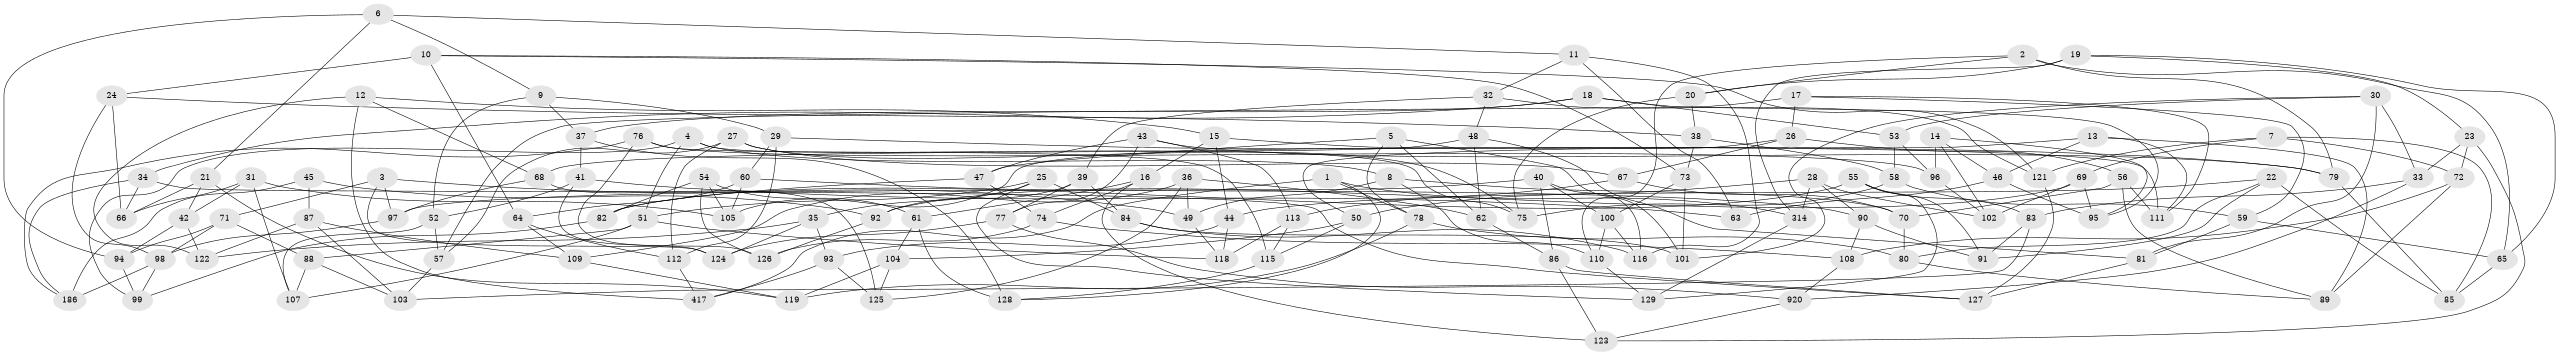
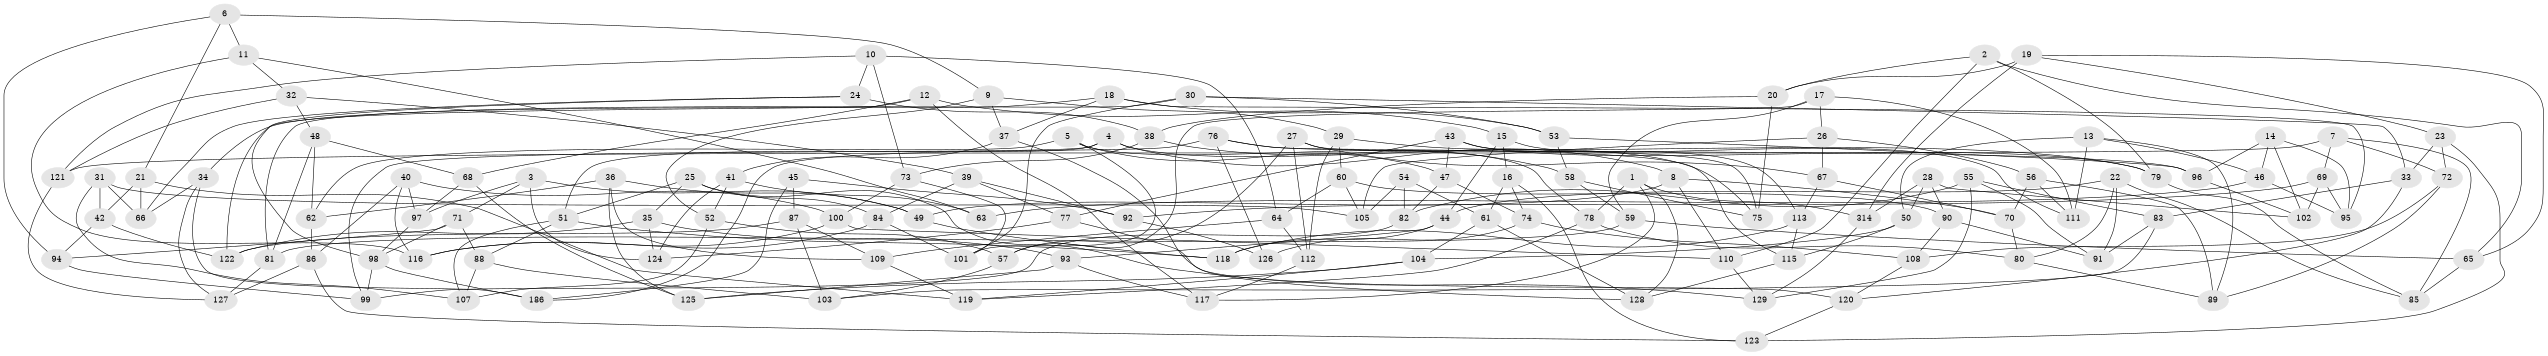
  graph {
    node [color=gray90 style=filled]
    1
    78
    n3 [label=314]
-   117 [label=417]
+   117
    128
    119
    80
    129
    2
    20
    65
    79
    110
    75
    38
    85
    3
    49
    71
    97
    124
    118
    94
    98
    88
    4
    8
    99
    51
    70
    n31 [label=186]
    45
    92
    87
    5
    47
    62
    101
    74
    82
    86
    6
    9
    11
    21
    29
    37
    52
    32
    63
    116
    42
    66
    7
    69
    72
    121
    95
    102
    89
    108
    127
    112
    60
    41
    57
    107
    10
    24
    64
    73
    109
    100
    39
    48
    12
    15
    68
    122
    111
    16
    44
    125
    13
    46
    50
    104
    115
    14
    96
    61
    123
    93
    126
    17
    26
    59
    56
    67
    105
    103
    81
    18
    34
    53
    58
    19
    23
    33
    22
    91
    83
-   120 [label=920]
+   120
    25
    35
    84
    113
    27
    28
    90
    30
    31
    77
    36
    40
    43
    54
    55
    76
    1 -- 78
    1 -- n3
    1 -- 117
    1 -- 128
    78 -- 119
    78 -- 80
    n3 -- 129
    80 -- 89
    2 -- 20
    2 -- 65
    2 -- 79
    2 -- 110
    20 -- 75
    20 -- 38
    65 -- 85
    79 -- 85
    110 -- 129
    38 -- 73
    38 -- 58
    3 -- 49
    3 -- 71
    3 -- 97
    3 -- 124
    49 -- 118
    71 -- 94
    71 -- 98
    71 -- 88
    97 -- 98
    94 -- 99
    98 -- 99
    98 -- n31
    88 -- 107
    88 -- 103
    4 -- 75
    4 -- 8
    4 -- 99
    4 -- 51
    8 -- 110
    8 -- 49
    8 -- 70
    51 -- 118
    51 -- 88
    51 -- 107
    70 -- 80
    45 -- n31
    45 -- 92
    45 -- 87
    92 -- 126
    87 -- 109
    87 -- 122
    87 -- 103
    5 -- 78
    5 -- 47
    5 -- 62
    5 -- 101
    47 -- 74
    47 -- 82
    62 -- 86
    74 -- 108
    74 -- 126
    82 -- 99
    86 -- 127
    86 -- 123
    6 -- 94
    6 -- 9
    6 -- 11
    6 -- 21
    9 -- 29
    9 -- 37
    9 -- 52
    11 -- 32
    11 -- 63
    11 -- 116
    21 -- 119
    21 -- 42
    21 -- 66
    29 -- 79
    29 -- 112
    29 -- 60
    37 -- 128
    37 -- 41
    52 -- 57
    52 -- 107
    32 -- 121
    32 -- 39
    32 -- 48
    42 -- 94
    42 -- 122
    7 -- 85
    7 -- 69
    7 -- 72
    7 -- 121
    69 -- 92
    69 -- 95
    69 -- 102
    72 -- 89
    72 -- 108
    121 -- 127
    108 -- 120
    112 -- 117
    60 -- 64
    60 -- 105
    60 -- 90
    41 -- 124
    41 -- 52
    41 -- 63
    57 -- 103
    10 -- 121
    10 -- 24
    10 -- 64
    10 -- 73
    24 -- 38
    24 -- 98
    24 -- 66
    64 -- 112
    64 -- 109
    73 -- 101
    73 -- 100
    109 -- 119
    100 -- 110
    100 -- 116
    39 -- 92
    39 -- 84
    39 -- 77
    48 -- 62
    48 -- 68
    48 -- 81
    12 -- 117
    12 -- 15
    12 -- 68
    12 -- 122
    15 -- 111
    15 -- 16
    15 -- 44
    68 -- 97
    68 -- 125
    16 -- 74
    16 -- 61
    16 -- 123
    44 -- 118
    44 -- 93
    13 -- 89
    13 -- 111
    13 -- 46
    13 -- 50
    46 -- 63
    46 -- 95
    50 -- 104
    50 -- 115
    104 -- 119
    104 -- 125
    115 -- 128
    14 -- 95
    14 -- 102
    14 -- 46
    14 -- 96
    96 -- 102
    61 -- 128
    61 -- 104
    93 -- 117
    93 -- 125
    17 -- 57
    17 -- 111
    17 -- 26
    17 -- 59
    26 -- 56
    26 -- 67
    26 -- 105
    59 -- 65
    59 -- 81
    56 -- 70
    56 -- 89
    56 -- 111
    67 -- 70
    67 -- 113
    81 -- 127
    18 -- 37
    18 -- 95
    18 -- 34
    18 -- 53
    34 -- n31
    34 -- 66
    34 -- 127
    53 -- 96
    53 -- 58
    58 -- 75
    58 -- 59
    19 -- n3
    19 -- 20
    19 -- 65
    19 -- 23
    23 -- 72
    23 -- 123
    23 -- 33
    33 -- 83
    33 -- 120
    22 -- 80
    22 -- 85
    22 -- 44
    22 -- 91
    83 -- 103
    83 -- 91
    120 -- 123
    25 -- 129
    25 -- 51
    25 -- 35
    25 -- 84
    35 -- 124
    35 -- 122
    35 -- 93
    84 -- 101
    84 -- 116
    113 -- 118
    113 -- 115
    27 -- 75
    27 -- 112
    27 -- 57
    27 -- 67
    28 -- n3
    28 -- 102
    28 -- 50
    28 -- 90
    90 -- 108
    90 -- 91
    30 -- 101
    30 -- 81
    30 -- 53
    30 -- 33
    31 -- 42
    31 -- 66
    31 -- 107
    31 -- 105
    77 -- 124
    77 -- 120
    36 -- 49
    36 -- 62
    36 -- 109
    36 -- 125
    40 -- 97
    40 -- 86
    40 -- 116
    40 -- 100
    43 -- 79
    43 -- 47
    43 -- 113
    43 -- 77
    54 -- 82
    54 -- 61
-   54 -- 126
    54 -- 105
    55 -- 129
    55 -- 82
    55 -- 91
    55 -- 83
    76 -- n31
    76 -- 115
    76 -- 96
    76 -- 126
  }
